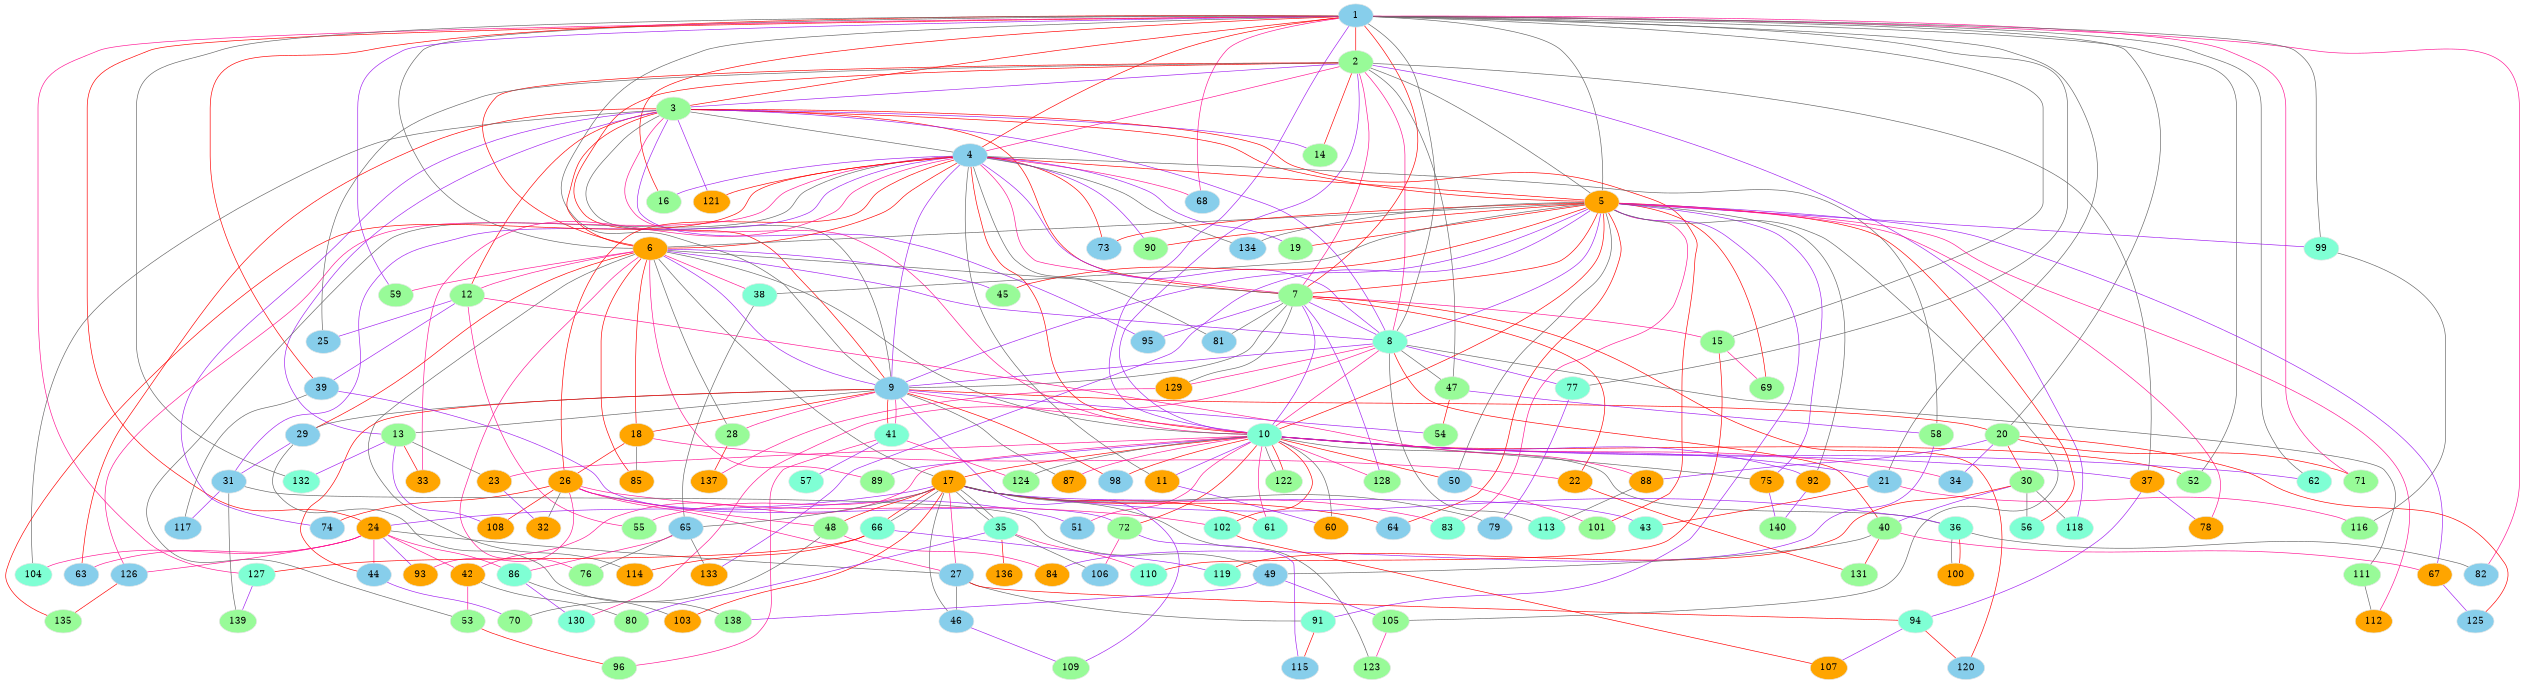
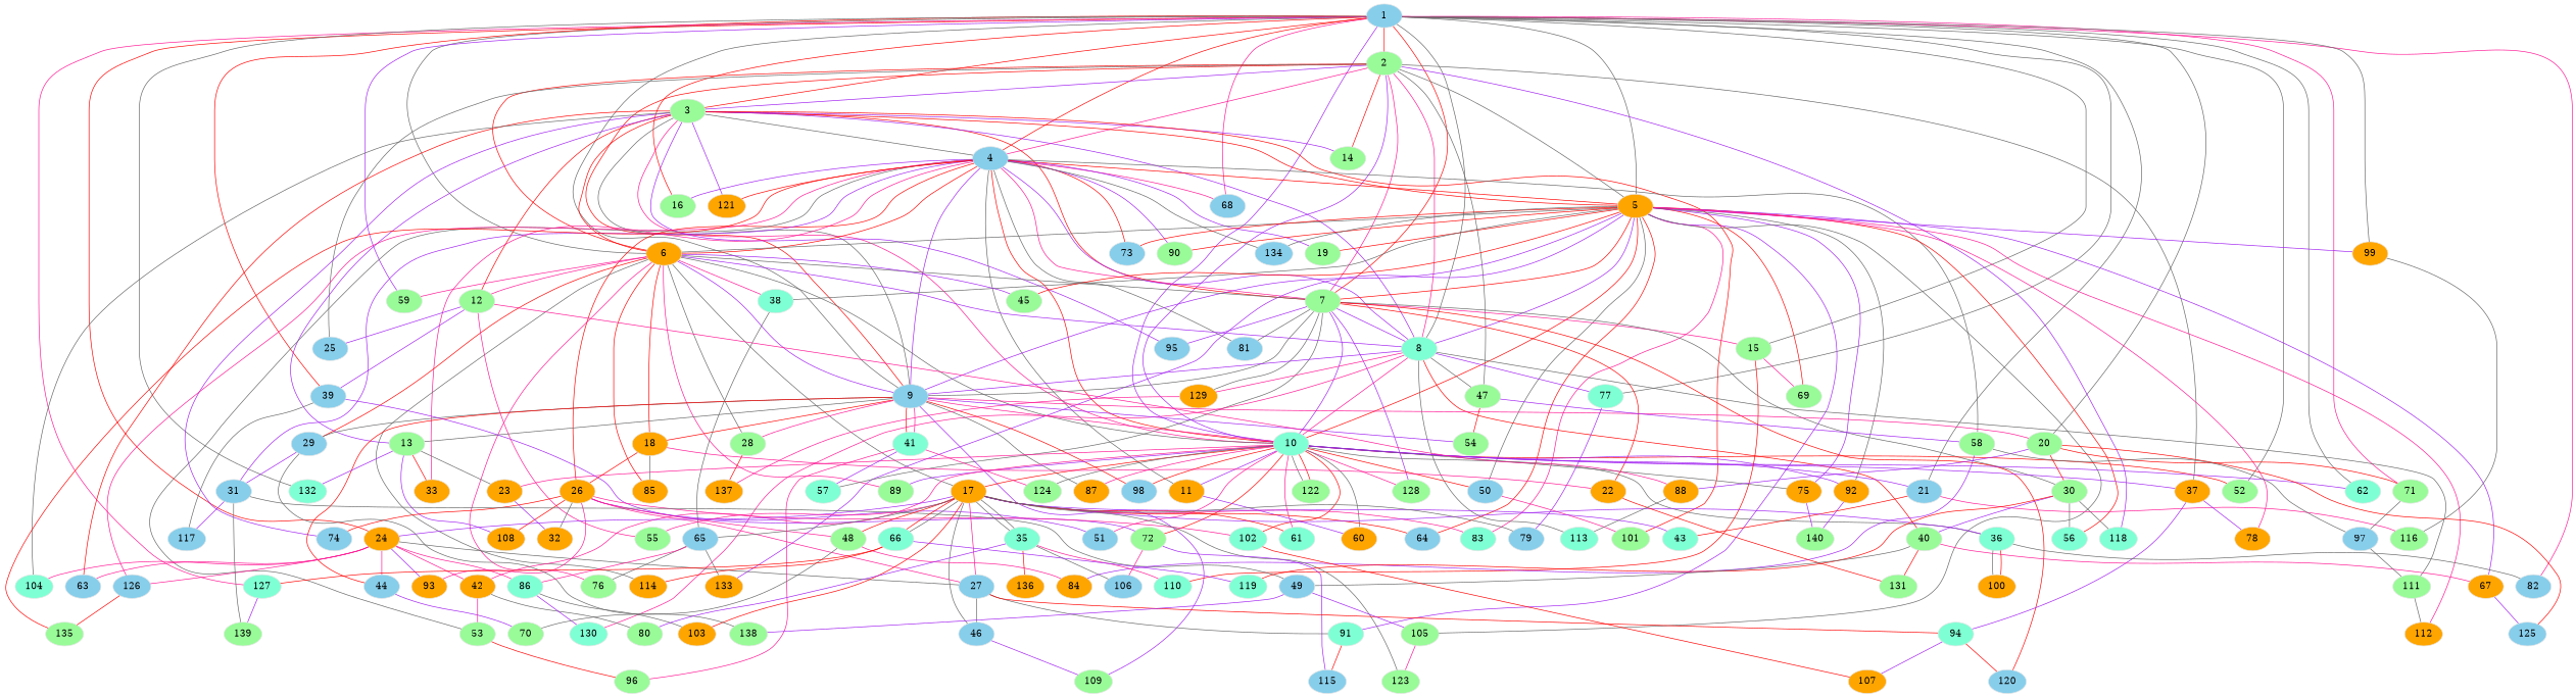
  graph {
    node [color=gray90 fillcolor=palegreen style=filled]
    edge [color=gray40]
    1 [fillcolor=skyblue]
    2
    3
    4 [fillcolor=skyblue]
    5 [fillcolor=orange]
    6 [fillcolor=orange]
    7
    8 [fillcolor=aquamarine]
    9 [fillcolor=skyblue]
    10 [fillcolor=aquamarine]
    15
    16
    20
    21 [fillcolor=skyblue]
    24 [fillcolor=orange]
    39 [fillcolor=skyblue]
    52
    59
    62 [fillcolor=aquamarine]
    68 [fillcolor=skyblue]
    71
    77 [fillcolor=aquamarine]
    82 [fillcolor=skyblue]
-   99 [fillcolor=aquamarine]
+   99 [fillcolor=orange]
    127 [fillcolor=aquamarine]
    132 [fillcolor=aquamarine]
    14
    25 [fillcolor=skyblue]
    37 [fillcolor=orange]
    47
    118 [fillcolor=aquamarine]
    12
    13
    63 [fillcolor=skyblue]
    74 [fillcolor=skyblue]
    95 [fillcolor=skyblue]
    101
    104 [fillcolor=aquamarine]
    121 [fillcolor=orange]
    11 [fillcolor=orange]
    19
    26 [fillcolor=orange]
    31 [fillcolor=skyblue]
    33 [fillcolor=orange]
    53
    58
    73 [fillcolor=skyblue]
    81 [fillcolor=skyblue]
    90
    126 [fillcolor=skyblue]
    134 [fillcolor=skyblue]
    135
    38 [fillcolor=aquamarine]
    45
    50 [fillcolor=skyblue]
    56 [fillcolor=aquamarine]
    64 [fillcolor=skyblue]
    67 [fillcolor=orange]
    69
    75 [fillcolor=orange]
    78 [fillcolor=orange]
    83 [fillcolor=aquamarine]
    91 [fillcolor=aquamarine]
    92 [fillcolor=orange]
    105
    112 [fillcolor=orange]
    133 [fillcolor=orange]
    17 [fillcolor=orange]
    18 [fillcolor=orange]
    28
    29 [fillcolor=skyblue]
    76
    85 [fillcolor=orange]
    89
    114 [fillcolor=orange]
    22 [fillcolor=orange]
    30
    57 [fillcolor=aquamarine]
    120 [fillcolor=skyblue]
    128
    129 [fillcolor=orange]
    40
    111
    113 [fillcolor=aquamarine]
    130 [fillcolor=aquamarine]
    41 [fillcolor=aquamarine]
    44 [fillcolor=skyblue]
    54
    87 [fillcolor=orange]
    98 [fillcolor=skyblue]
    109
    23 [fillcolor=orange]
-   34 [fillcolor=skyblue]
    36 [fillcolor=aquamarine]
    42 [fillcolor=orange]
    51 [fillcolor=skyblue]
    60 [fillcolor=orange]
    61 [fillcolor=aquamarine]
    72
    102 [fillcolor=aquamarine]
    122
    124
    110 [fillcolor=aquamarine]
    88 [fillcolor=orange]
    125 [fillcolor=skyblue]
    43 [fillcolor=aquamarine]
    116
    27 [fillcolor=skyblue]
    86 [fillcolor=aquamarine]
    93 [fillcolor=orange]
    117 [fillcolor=skyblue]
+   97 [fillcolor=skyblue]
    79 [fillcolor=skyblue]
    139
    94 [fillcolor=aquamarine]
    55
    108 [fillcolor=orange]
    48
    32 [fillcolor=orange]
    49 [fillcolor=skyblue]
    96
    84 [fillcolor=orange]
    65 [fillcolor=skyblue]
    140
    115 [fillcolor=skyblue]
    123
    35 [fillcolor=aquamarine]
    46 [fillcolor=skyblue]
    66 [fillcolor=aquamarine]
    103 [fillcolor=orange]
    137 [fillcolor=orange]
    138
    131
    119 [fillcolor=aquamarine]
    70
    100 [fillcolor=orange]
    80
    106 [fillcolor=skyblue]
    107 [fillcolor=orange]
    136 [fillcolor=orange]
    1 -- 2 [color=red]
    1 -- 3 [color=red]
    1 -- 4 [color=red]
    1 -- 5
    1 -- 6
    1 -- 7 [color=red]
    1 -- 8
    1 -- 9
    1 -- 10 [color=purple]
    1 -- 15
    1 -- 16 [color=red]
    1 -- 20
    1 -- 21
    1 -- 24 [color=red]
    1 -- 39 [color=red]
    1 -- 52
    1 -- 59 [color=purple]
    1 -- 62
    1 -- 68 [color=deeppink]
    1 -- 71 [color=deeppink]
    1 -- 77
    1 -- 82 [color=deeppink]
    1 -- 99
    1 -- 127 [color=deeppink]
    1 -- 132
    2 -- 3 [color=purple]
    2 -- 4 [color=deeppink]
    2 -- 5
    2 -- 6 [color=red]
    2 -- 7 [color=deeppink]
    2 -- 8 [color=deeppink]
    2 -- 9 [color=red]
    2 -- 10 [color=purple]
    2 -- 14 [color=red]
    2 -- 25
    2 -- 37
    2 -- 47
    2 -- 118 [color=purple]
    3 -- 4
    3 -- 5 [color=red]
    3 -- 6 [color=red]
    3 -- 7 [color=red]
    3 -- 8 [color=purple]
    3 -- 9
    3 -- 10 [color=deeppink]
    3 -- 14 [color=purple]
    3 -- 12 [color=red]
    3 -- 13 [color=purple]
    3 -- 63 [color=red]
    3 -- 74 [color=purple]
    3 -- 95 [color=purple]
    3 -- 101 [color=red]
    3 -- 104
    3 -- 121 [color=purple]
    4 -- 5 [color=red]
    4 -- 6 [color=red]
    4 -- 7 [color=deeppink]
    4 -- 8 [color=purple]
    4 -- 9 [color=purple]
    4 -- 10 [color=red]
    4 -- 16 [color=purple]
    4 -- 68 [color=deeppink]
    4 -- 121 [color=red]
    4 -- 11
    4 -- 19 [color=purple]
    4 -- 26 [color=red]
    4 -- 31 [color=purple]
    4 -- 33 [color=deeppink]
    4 -- 53
    4 -- 58
    4 -- 73 [color=red]
    4 -- 81
    4 -- 90 [color=purple]
    4 -- 126 [color=deeppink]
    4 -- 134
    4 -- 135 [color=red]
    5 -- 6
    5 -- 7 [color=red]
    5 -- 8 [color=purple]
    5 -- 9 [color=purple]
    5 -- 10 [color=red]
    5 -- 99 [color=purple]
    5 -- 19 [color=red]
    5 -- 73 [color=red]
    5 -- 90 [color=red]
    5 -- 134
    5 -- 38
    5 -- 45 [color=red]
    5 -- 50
    5 -- 56 [color=red]
    5 -- 64 [color=red]
    5 -- 67 [color=purple]
    5 -- 69 [color=red]
    5 -- 75 [color=purple]
    5 -- 78 [color=deeppink]
    5 -- 83 [color=deeppink]
    5 -- 91 [color=purple]
    5 -- 92
    5 -- 105
    5 -- 112 [color=deeppink]
    5 -- 133 [color=purple]
    6 -- 7
    6 -- 8 [color=purple]
    6 -- 9 [color=purple]
    6 -- 10
    6 -- 59 [color=deeppink]
    6 -- 12 [color=deeppink]
    6 -- 38 [color=deeppink]
    6 -- 45 [color=purple]
    6 -- 17
    6 -- 18 [color=red]
    6 -- 28
    6 -- 29 [color=red]
    6 -- 76 [color=deeppink]
    6 -- 85 [color=red]
    6 -- 89 [color=deeppink]
    6 -- 114
    7 -- 8 [color=purple]
    7 -- 9
    7 -- 10 [color=purple]
    7 -- 15 [color=deeppink]
    7 -- 95 [color=purple]
    7 -- 81
    7 -- 22 [color=red]
+   7 -- 30
+   7 -- 57
    7 -- 120 [color=red]
    7 -- 128 [color=purple]
    7 -- 129
    8 -- 9 [color=purple]
    8 -- 10 [color=deeppink]
    8 -- 77 [color=purple]
    8 -- 47
    8 -- 129 [color=deeppink]
    8 -- 40 [color=red]
    8 -- 111
    8 -- 113
    8 -- 130 [color=deeppink]
    9 -- 10 [color=deeppink]
-   9 -- 20 [color=red]
+   9 -- 20 [color=deeppink]
    9 -- 13
    9 -- 18 [color=red]
    9 -- 28 [color=deeppink]
    9 -- 29
    9 -- 41 [color=red]
    9 -- 41 [color=deeppink]
    9 -- 44 [color=red]
    9 -- 54 [color=purple]
    9 -- 87
    9 -- 98 [color=red]
    9 -- 109 [color=purple]
    10 -- 21 [color=purple]
    10 -- 52 [color=red]
    10 -- 62 [color=purple]
    10 -- 37 [color=purple]
    10 -- 11 [color=purple]
    10 -- 50 [color=red]
    10 -- 75
    10 -- 92 [color=purple]
    10 -- 17 [color=red]
    10 -- 89 [color=purple]
    10 -- 128 [color=deeppink]
    10 -- 87 [color=deeppink]
    10 -- 98 [color=red]
    10 -- 23 [color=deeppink]
-   10 -- 34 [color=deeppink]
    10 -- 36
    10 -- 42 [color=deeppink]
    10 -- 51 [color=deeppink]
    10 -- 60
    10 -- 61 [color=deeppink]
    10 -- 72 [color=red]
    10 -- 102 [color=red]
    10 -- 122
    10 -- 122 [color=red]
    10 -- 124
    15 -- 69 [color=deeppink]
    15 -- 110 [color=red]
    20 -- 71 [color=red]
    20 -- 30 [color=red]
-   20 -- 34 [color=purple]
    20 -- 88 [color=purple]
    20 -- 125 [color=red]
    21 -- 43 [color=red]
    21 -- 116 [color=deeppink]
    24 -- 63 [color=deeppink]
    24 -- 104 [color=deeppink]
    24 -- 126 [color=deeppink]
    24 -- 44 [color=deeppink]
    24 -- 42 [color=deeppink]
    24 -- 27
    24 -- 86 [color=deeppink]
    24 -- 93 [color=purple]
    39 -- 72 [color=purple]
    39 -- 117
+   71 -- 97
    77 -- 79 [color=purple]
    99 -- 116
    127 -- 139 [color=purple]
    37 -- 78 [color=purple]
    37 -- 94 [color=purple]
    47 -- 58 [color=purple]
    47 -- 54 [color=red]
    12 -- 39 [color=purple]
    12 -- 25 [color=purple]
    12 -- 88 [color=deeppink]
    12 -- 55 [color=deeppink]
    13 -- 132 [color=purple]
    13 -- 33 [color=red]
    13 -- 23
    13 -- 108 [color=purple]
    11 -- 60 [color=purple]
    26 -- 74 [color=red]
    26 -- 51 [color=purple]
    26 -- 102 [color=deeppink]
    26 -- 27 [color=deeppink]
    26 -- 93 [color=deeppink]
    26 -- 108 [color=red]
    26 -- 48 [color=deeppink]
    26 -- 32
    31 -- 117 [color=purple]
    31 -- 139
    31 -- 49
    53 -- 96 [color=red]
+   58 -- 97
    58 -- 84 [color=purple]
    126 -- 135 [color=red]
    38 -- 65
    50 -- 101 [color=deeppink]
    67 -- 125 [color=purple]
    75 -- 140 [color=purple]
    91 -- 115 [color=red]
    92 -- 140 [color=purple]
    105 -- 123 [color=deeppink]
    17 -- 24 [color=purple]
    17 -- 64 [color=red]
    17 -- 83 [color=deeppink]
    17 -- 36 [color=purple]
    17 -- 61 [color=red]
    17 -- 43 [color=purple]
    17 -- 27 [color=deeppink]
    17 -- 79
    17 -- 55 [color=deeppink]
    17 -- 48 [color=red]
    17 -- 65
    17 -- 123
    17 -- 35
    17 -- 35
    17 -- 46
    17 -- 66 [color=red]
    17 -- 66
    17 -- 103 [color=red]
    18 -- 26 [color=red]
    18 -- 85
    18 -- 22 [color=deeppink]
    28 -- 137 [color=red]
    29 -- 31 [color=purple]
    29 -- 138
    22 -- 131 [color=red]
    30 -- 118
    30 -- 56
    30 -- 40 [color=purple]
    30 -- 119 [color=red]
    129 -- 137 [color=deeppink]
    40 -- 67 [color=deeppink]
    40 -- 49
    40 -- 131 [color=red]
    111 -- 112
    41 -- 57 [color=purple]
    41 -- 124 [color=deeppink]
    41 -- 96 [color=deeppink]
    44 -- 70 [color=purple]
    23 -- 32 [color=purple]
    36 -- 82
    36 -- 100
    36 -- 100 [color=red]
    42 -- 53 [color=deeppink]
    42 -- 80
    72 -- 115 [color=purple]
    72 -- 106 [color=deeppink]
    102 -- 107 [color=red]
    88 -- 113
    27 -- 91
    27 -- 94 [color=red]
    27 -- 46
    86 -- 130 [color=purple]
    86 -- 103
+   97 -- 111
    94 -- 120 [color=red]
    94 -- 107 [color=purple]
    48 -- 84 [color=deeppink]
    48 -- 70
    49 -- 105 [color=purple]
    49 -- 138 [color=purple]
    65 -- 133
    65 -- 76
    65 -- 86 [color=deeppink]
    35 -- 110 [color=deeppink]
    35 -- 80 [color=purple]
    35 -- 106
    35 -- 136 [color=red]
    46 -- 109 [color=purple]
    66 -- 127 [color=red]
    66 -- 114 [color=red]
    66 -- 119 [color=purple]
  }
